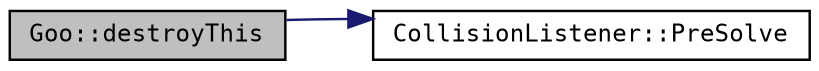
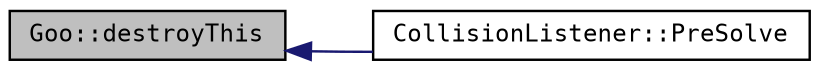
  digraph {
    rankdir=LR
    fontname="DejaVu Sans Mono"
    node [color=black fontname="DejaVu Sans Mono" fontsize=10 shape=record style=filled]
    n1 [fillcolor=grey75 fontcolor=black height=0.2 label="Goo::destroyThis" width=0.4]
    n2 [fillcolor=white height=0.2 label="CollisionListener::PreSolve" width=0.4]
-   n2 -> n1 [color=midnightblue dir=back fontname="DejaVu Sans Mono" fontsize=10 labelfontname=Helvetica labelfontsize=10 style=solid]
+   n1 -> n2 [color=midnightblue dir=back fontname="DejaVu Sans Mono" fontsize=10 labelfontname=Helvetica labelfontsize=10 style=solid]
  }
